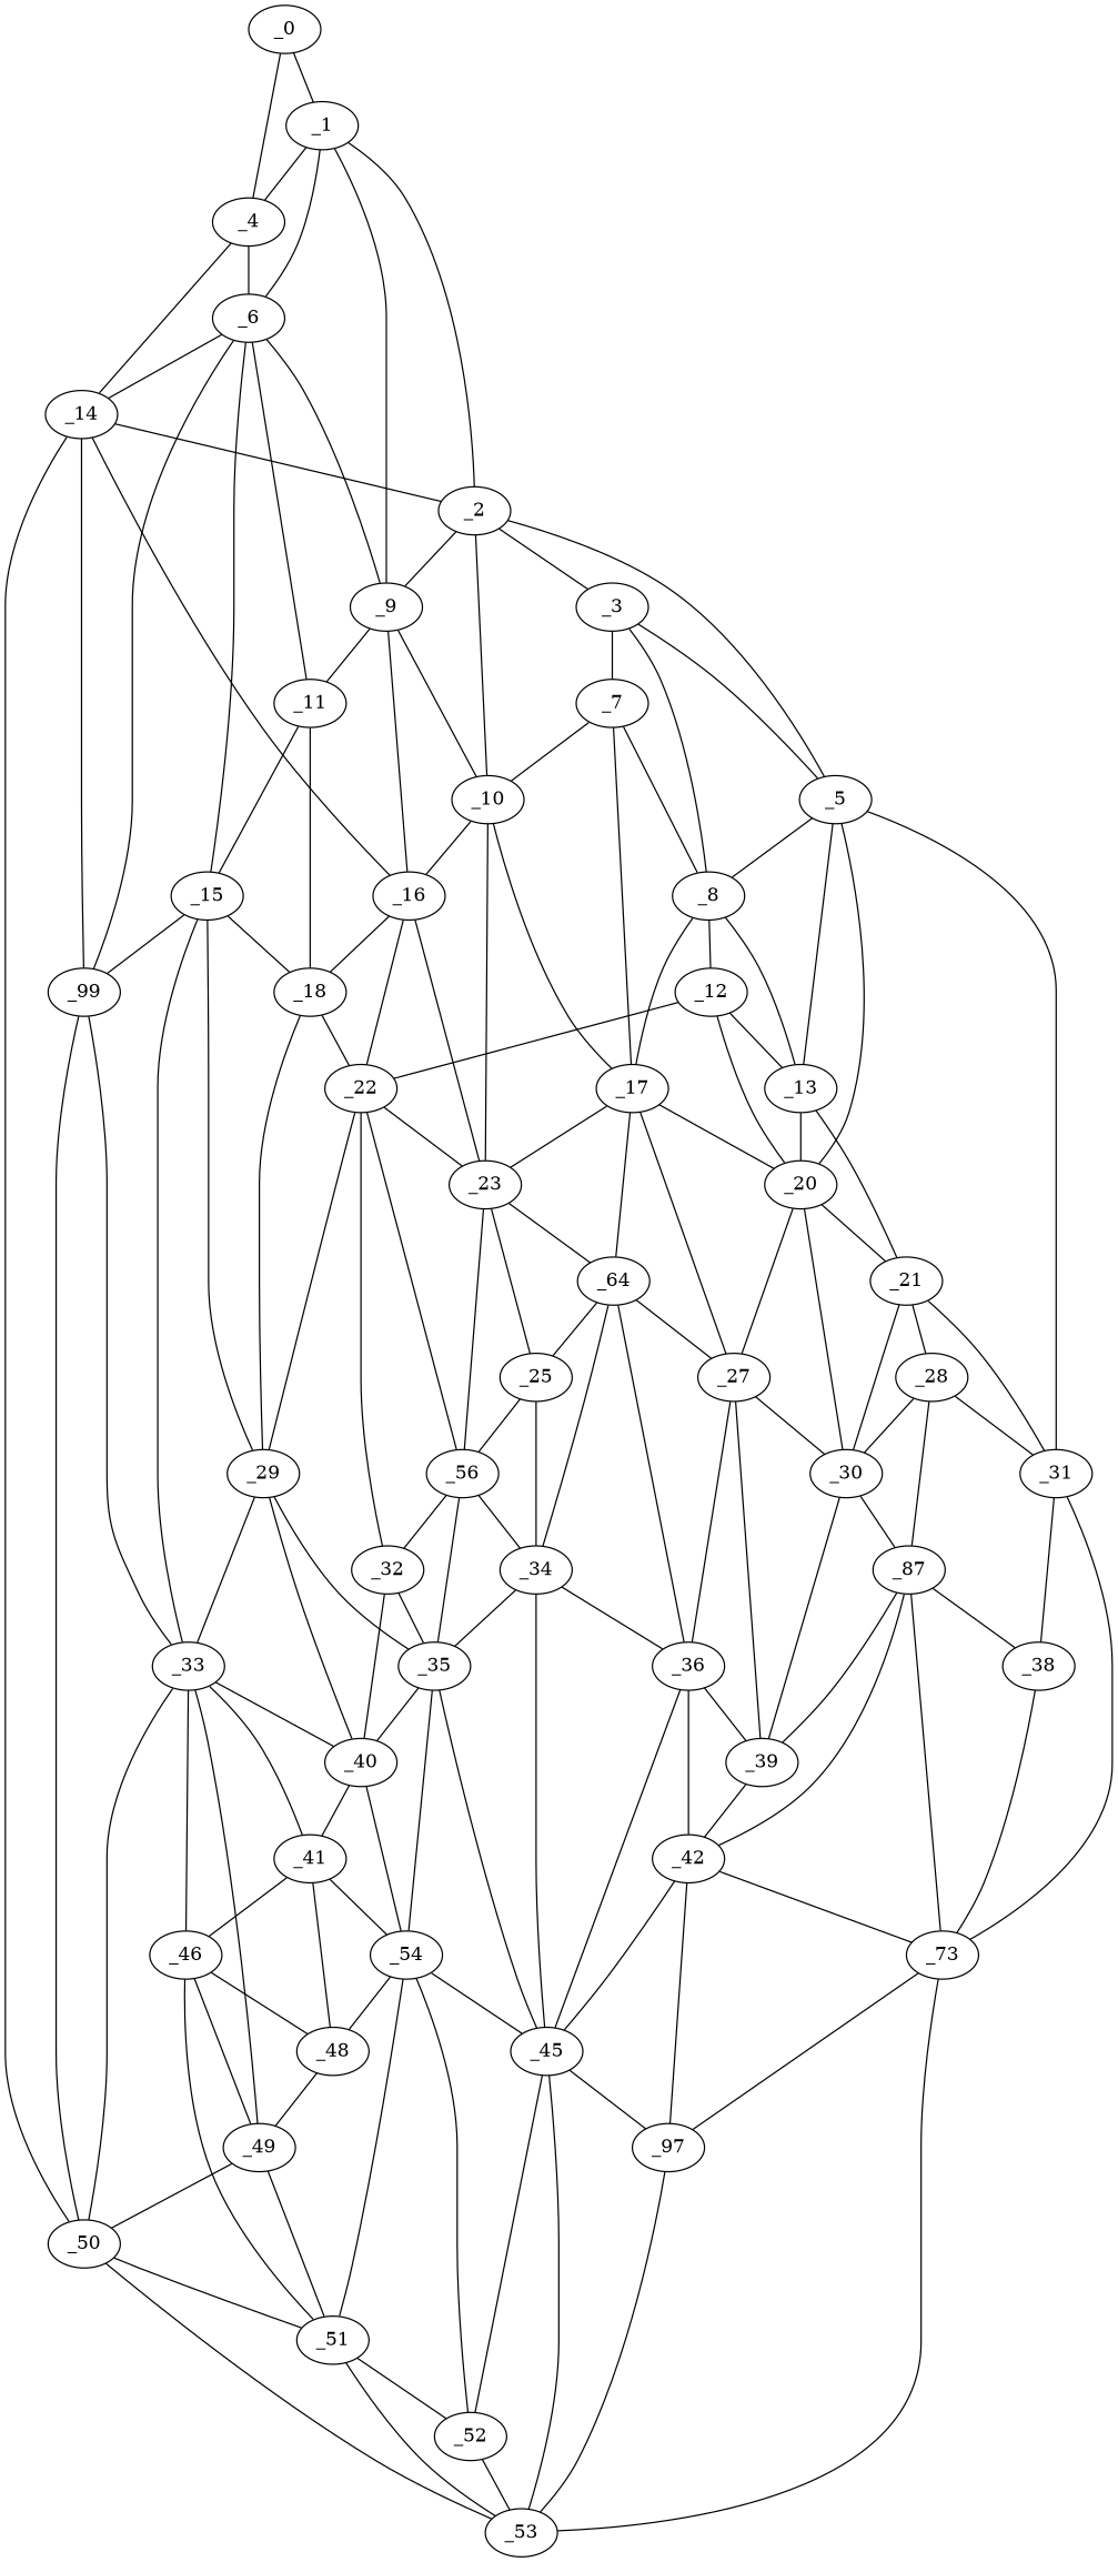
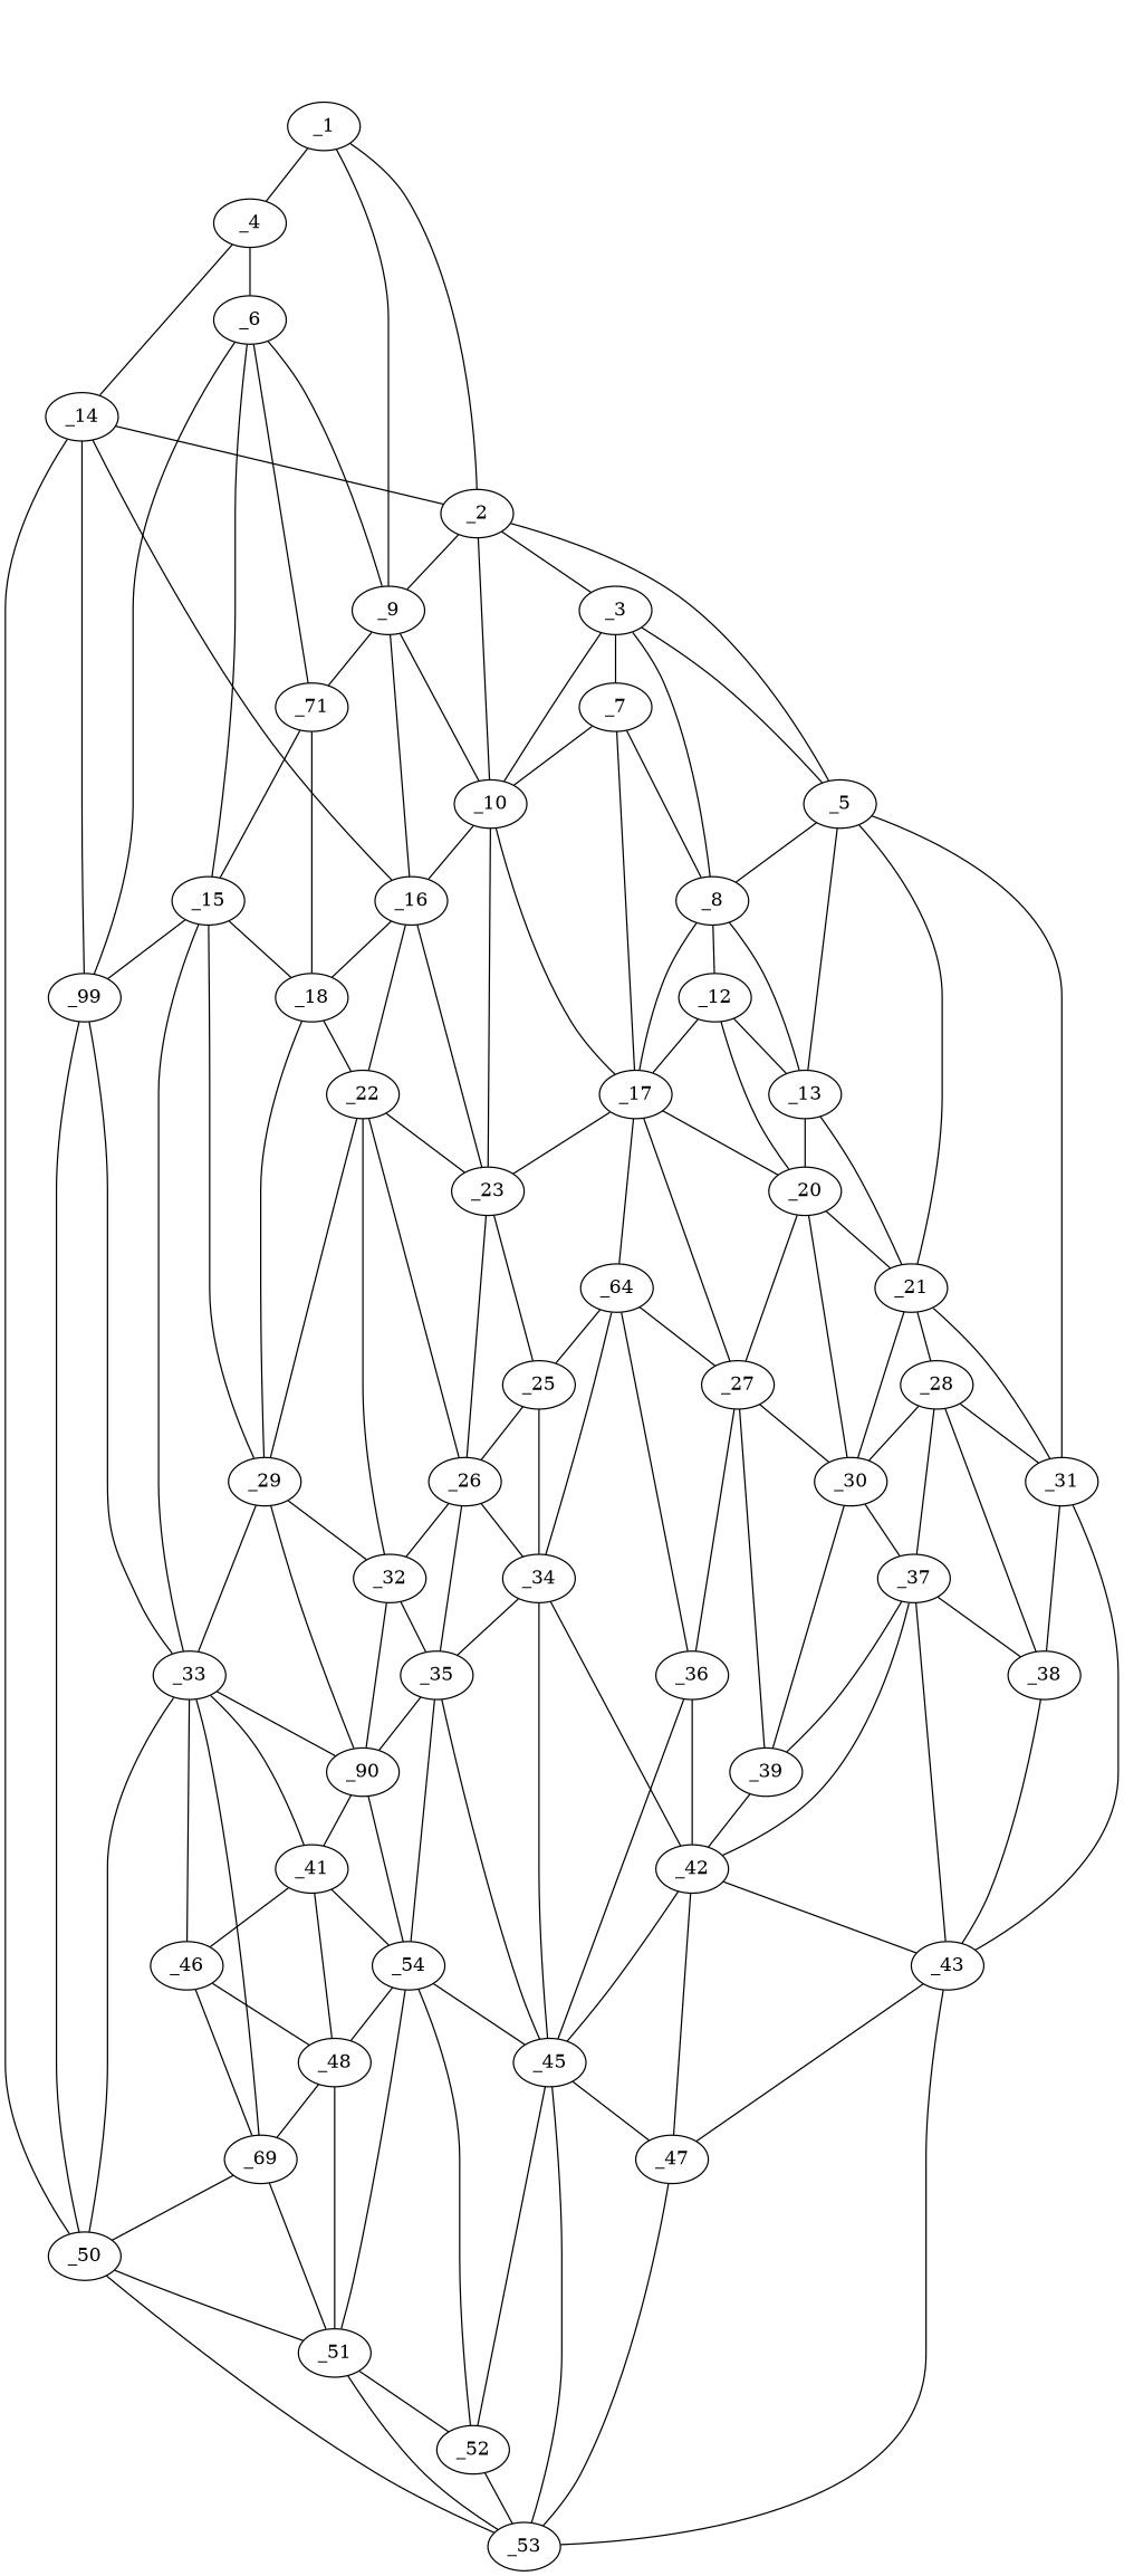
  graph {
    node [x=47 y=69]
    edge [valence=2]
-   _0 [x=10 y=15]
    _1 [x=17 y=29]
    _4 [x=31 y=3]
    _2 [x=18 y=63]
    _6 [x=37 y=37]
    _9 [x=39 y=43]
    _3 [x=25 y=76]
    _5 [x=35 y=119]
    _10 [x=43]
    _14 [x=49 y=3]
-   _11 [y=43]
+   _11 [y=43 label=_71]
    _15 [x=52 y=38]
    n13 [label=_99 x=55 y=6]
    _16 [x=52 y=53]
    _7 [x=37 y=81]
    _8 [x=38 y=91]
    _13 [y=108]
    _21 [x=58 y=113]
    _31 [x=73 y=122]
    _17 [x=52 y=89]
    _23 [x=59 y=68]
    _50 [x=106 y=14]
    _18 [x=54 y=48]
    _29 [x=71 y=40]
    _33 [x=76 y=33]
    _22 [x=59 y=54]
    _12 [y=97]
    _20 [x=56 y=95]
    _30 [x=71 y=99]
    _28 [x=69 y=115]
    _38 [x=79 y=113]
-   _43 [x=97 y=116 label=_73]
+   _43 [x=97 y=116]
    n33 [label=_64 x=64 y=74]
    _27 [x=67 y=93]
-   _26 [x=67 y=60 label=_56]
+   _26 [x=67 y=60]
    _25 [x=65]
    _53 [x=120]
    _51 [x=111 y=45]
    _39 [x=80 y=96]
-   _37 [x=79 y=102 label=_87]
-   _47 [x=100 y=87 label=_97]
+   _37 [x=79 y=102]
+   _47 [x=100 y=87]
    _32 [x=74 y=52]
-   _40 [x=86 y=41]
+   _40 [x=86 y=41 label=_90]
    _41 [x=87 y=36]
    _46 [x=100 y=28]
-   _49 [x=104 y=20]
+   _49 [x=104 y=20 label=_69]
    _34 [x=77 y=65]
    _36 [x=78 y=83]
    _35 [x=78 y=59]
    _52 [x=113 y=52]
    n51 [label=_54 x=99 y=47]
    _48 [x=102 y=35]
    _45 [x=99 y=79]
    _42 [x=87 y=94]
-   _0 -- _1
-   _0 -- _4 [valence=1]
    _1 -- _4
    _1 -- _2
-   _1 -- _6 [valence=1]
    _1 -- _9
    _4 -- _6
    _4 -- _14 [valence=1]
    _2 -- _9
    _2 -- _3 [valence=1]
    _2 -- _5 [valence=1]
    _2 -- _10
    _6 -- _9 [valence=1]
-   _6 -- _14 [valence=1]
    _6 -- _11
    _6 -- _15
    _6 -- n13
    _9 -- _10 [valence=1]
    _9 -- _11
    _9 -- _16
    _3 -- _5
+   _3 -- _10 [valence=1]
    _3 -- _7 [valence=1]
    _3 -- _8
    _5 -- _8 [valence=1]
    _5 -- _13 [valence=1]
-   _5 -- _20
+   _5 -- _21
    _5 -- _31 [valence=1]
    _10 -- _16
    _10 -- _17
    _10 -- _23
    _14 -- _2 [valence=1]
    _14 -- n13 [valence=1]
    _14 -- _16 [valence=1]
    _14 -- _50 [valence=1]
    _11 -- _15
    _11 -- _18
    _15 -- n13 [valence=1]
    _15 -- _18
    _15 -- _29
    _15 -- _33 [valence=1]
    n13 -- _50
    n13 -- _33 [valence=1]
    _16 -- _23
    _16 -- _18 [valence=1]
    _16 -- _22
    _7 -- _10 [valence=1]
    _7 -- _8
    _7 -- _17
    _8 -- _13
    _8 -- _17 [valence=1]
    _8 -- _12
    _13 -- _21
    _13 -- _20
    _21 -- _31 [valence=1]
    _21 -- _30 [valence=1]
    _21 -- _28
    _31 -- _38 [valence=1]
    _31 -- _43 [valence=1]
    _17 -- _23 [valence=1]
    _17 -- _20 [valence=1]
    _17 -- n33 [valence=1]
    _17 -- _27
-   _23 -- n33
    _23 -- _26
    _23 -- _25
    _50 -- _53 [valence=1]
    _50 -- _51 [valence=1]
    _18 -- _29
    _18 -- _22
    _29 -- _33 [valence=1]
-   _29 -- _35
+   _29 -- _32
    _29 -- _40
    _33 -- _50
    _33 -- _40
    _33 -- _41
    _33 -- _46
    _33 -- _49 [valence=1]
    _22 -- _23
    _22 -- _29 [valence=1]
    _22 -- _26 [valence=1]
    _22 -- _32
    _12 -- _13
-   _12 -- _22
+   _12 -- _17
    _12 -- _20
    _20 -- _21
    _20 -- _30 [valence=1]
    _20 -- _27
    _30 -- _39
    _30 -- _37
    _28 -- _31
    _28 -- _30
+   _28 -- _38
    _28 -- _37 [valence=1]
    _38 -- _43
    _43 -- _53 [valence=1]
    _43 -- _47
    n33 -- _27
    n33 -- _25 [valence=1]
    n33 -- _34 [valence=1]
    n33 -- _36 [valence=1]
    _27 -- _30
    _27 -- _39
    _27 -- _36
    _26 -- _32
    _26 -- _34
    _26 -- _35
    _25 -- _26 [valence=1]
    _25 -- _34
    _51 -- _53
    _51 -- _52 [valence=1]
    _39 -- _42
    _37 -- _38 [valence=1]
    _37 -- _43 [valence=1]
    _37 -- _39
    _37 -- _42 [valence=1]
    _47 -- _53
    _32 -- _40
    _32 -- _35 [valence=1]
    _40 -- _41 [valence=1]
    _40 -- n51 [valence=1]
    _41 -- _46 [valence=1]
    _41 -- n51 [valence=1]
    _41 -- _48
    _46 -- _49
    _46 -- _48 [valence=1]
    _49 -- _50
    _49 -- _51
-   _34 -- _36
+   _34 -- _42
    _34 -- _35 [valence=1]
    _34 -- _45
-   _36 -- _39 [valence=1]
    _36 -- _45 [valence=1]
    _36 -- _42 [valence=1]
    _35 -- _40
    _35 -- n51
    _35 -- _45
    _52 -- _53 [valence=1]
    n51 -- _51
    n51 -- _52
    n51 -- _48
    n51 -- _45 [valence=1]
-   _46 -- _51
+   _48 -- _51
    _48 -- _49
    _45 -- _53
    _45 -- _47
    _45 -- _52
    _42 -- _43
    _42 -- _47
    _42 -- _45
  }
